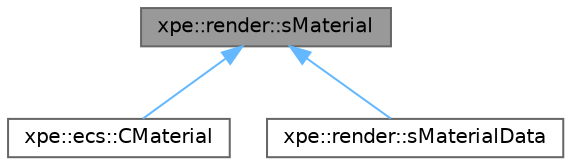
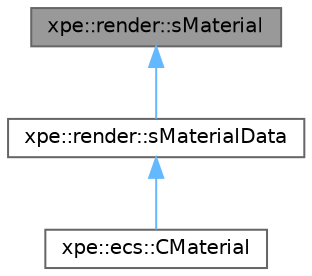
  digraph {
    node [color=gray40 fillcolor=white fontname=Helvetica fontsize=10 shape=box style=filled]
    edge [color=steelblue1 dir=back fontname=Helvetica fontsize=10 labelfontname=Helvetica labelfontsize=10 style=solid]
    n1 [fillcolor=grey60 fontcolor=black height=0.2 label="xpe::render::sMaterial" width=0.4]
    n2 [height=0.2 label="xpe::ecs::CMaterial" width=0.4]
    n3 [height=0.2 label="xpe::render::sMaterialData" width=0.4]
-   n1 -> n2
+   n3 -> n2
    n1 -> n3
  }
